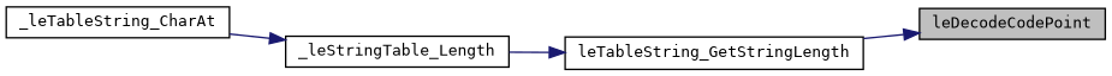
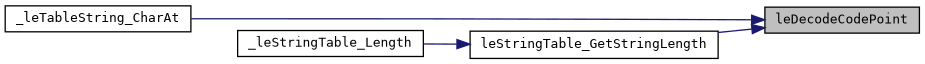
  digraph {
    fontname="DejaVu Sans Mono"
    rankdir=RL
    node [color=black fillcolor=white fontname="DejaVu Sans Mono" fontsize=10 shape=record style=filled]
    edge [color=midnightblue dir=back fontname="DejaVu Sans Mono" fontsize=10 labelfontname=Helvetica labelfontsize=10 style=solid]
    n1 [fillcolor=grey75 fontcolor=black height=0.2 label=leDecodeCodePoint width=0.4]
    n2 [height=0.2 label=_leTableString_CharAt width=0.4]
-   n3 [height=0.2 label=leTableString_GetStringLength width=0.4]
+   n3 [height=0.2 label=leStringTable_GetStringLength width=0.4]
    n4 [height=0.2 label=_leStringTable_Length width=0.4]
-   n4 -> n2
+   n1 -> n2
    n1 -> n3
    n3 -> n4
  }
